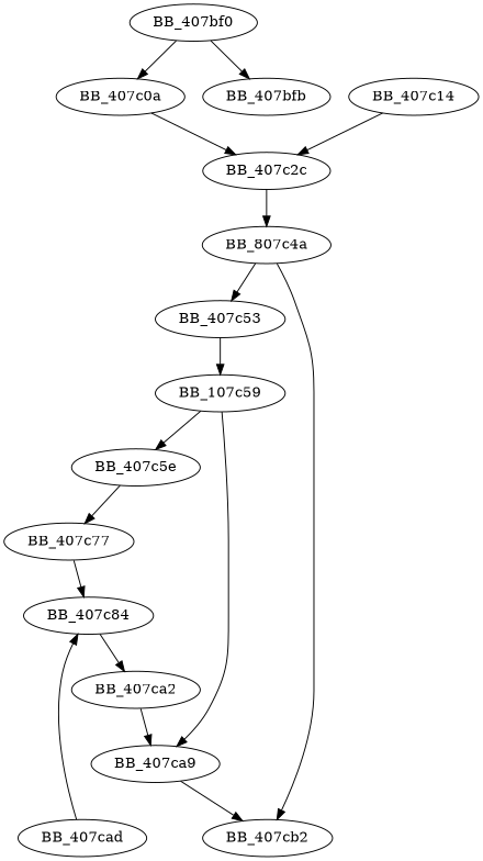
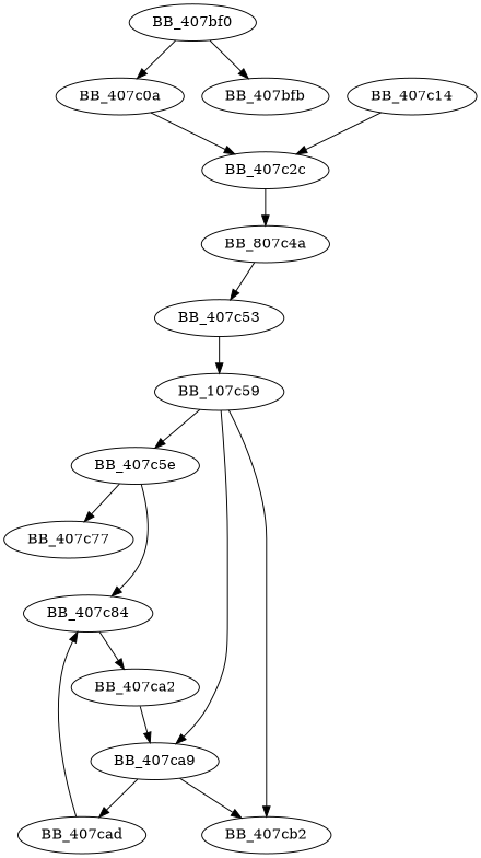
  digraph {
    BB_407bf0
    BB_407bfb
    BB_407c0a
    BB_407c2c
    BB_407c14
    n6 [label=BB_807c4a]
    BB_407c53
    BB_407cb2
    n9 [label=BB_107c59]
    BB_407c5e
    BB_407ca9
    BB_407c77
    BB_407cad
    BB_407c84
    BB_407ca2
    BB_407bf0 -> BB_407bfb
    BB_407bf0 -> BB_407c0a
    BB_407c0a -> BB_407c2c
    BB_407c2c -> n6
    BB_407c14 -> BB_407c2c
    n6 -> BB_407c53
-   n6 -> BB_407cb2
+   n9 -> BB_407cb2
    BB_407c53 -> n9
    n9 -> BB_407c5e
    n9 -> BB_407ca9
    BB_407c5e -> BB_407c77
    BB_407ca9 -> BB_407cb2
-   BB_407c77 -> BB_407c84
+   BB_407ca9 -> BB_407cad
+   BB_407c5e -> BB_407c84
    BB_407cad -> BB_407c84
    BB_407c84 -> BB_407ca2
    BB_407ca2 -> BB_407ca9
  }
